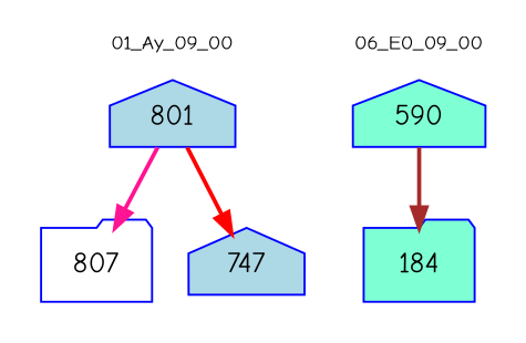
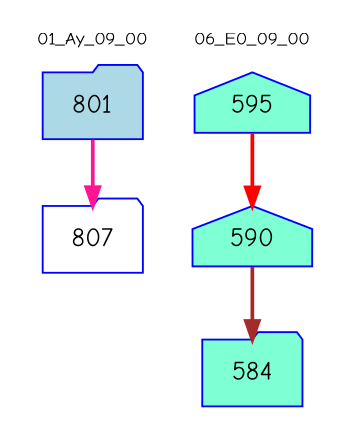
  digraph {
    fontname="Comic Neue"
    node [color=blue fillcolor=aquamarine fontname="Comic Neue" shape=folder style=filled]
    edge [color=red fontname="Comic Neue" style=bold]
    n1 [fillcolor=white label=807]
-   n2 [fillcolor=lightblue label=801 shape=house]
-   n3 [fillcolor=lightblue label=747 shape=house]
+   n2 [fillcolor=lightblue label=801]
+   n4 [label=595 shape=house]
    n5 [label=590 shape=house]
-   n6 [label=184]
+   n6 [label=584]
    subgraph cluster_1 {
      color=white
      fontsize=10
      label="01_Ay_09_00"
      n1
      n2
-     n3
    }
    subgraph cluster_2 {
      color=white
      fontsize=10
      label="06_E0_09_00"
+     n4
      n5
      n6
    }
    n2 -> n1 [color=deeppink]
-   n2 -> n3
+   n4 -> n5
    n5 -> n6 [color=brown]
  }
